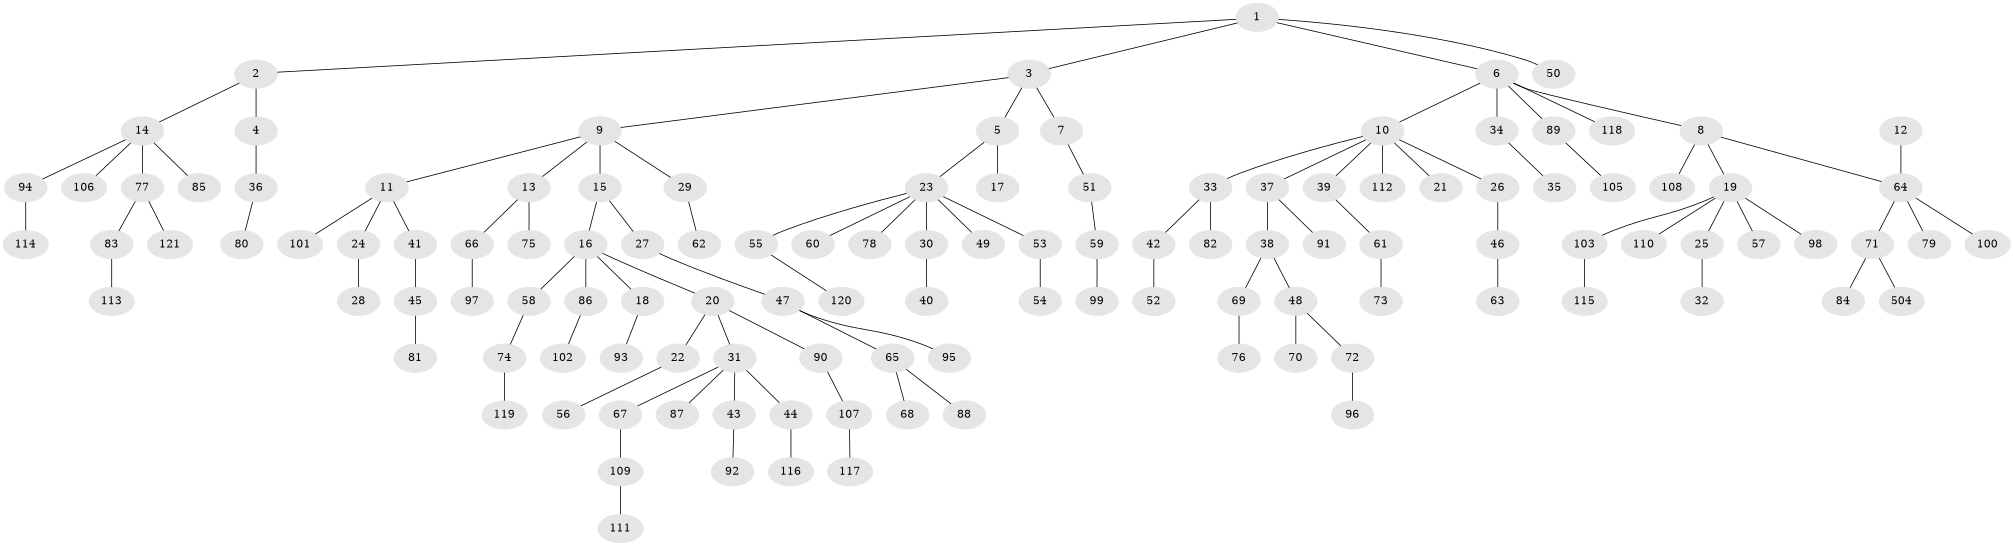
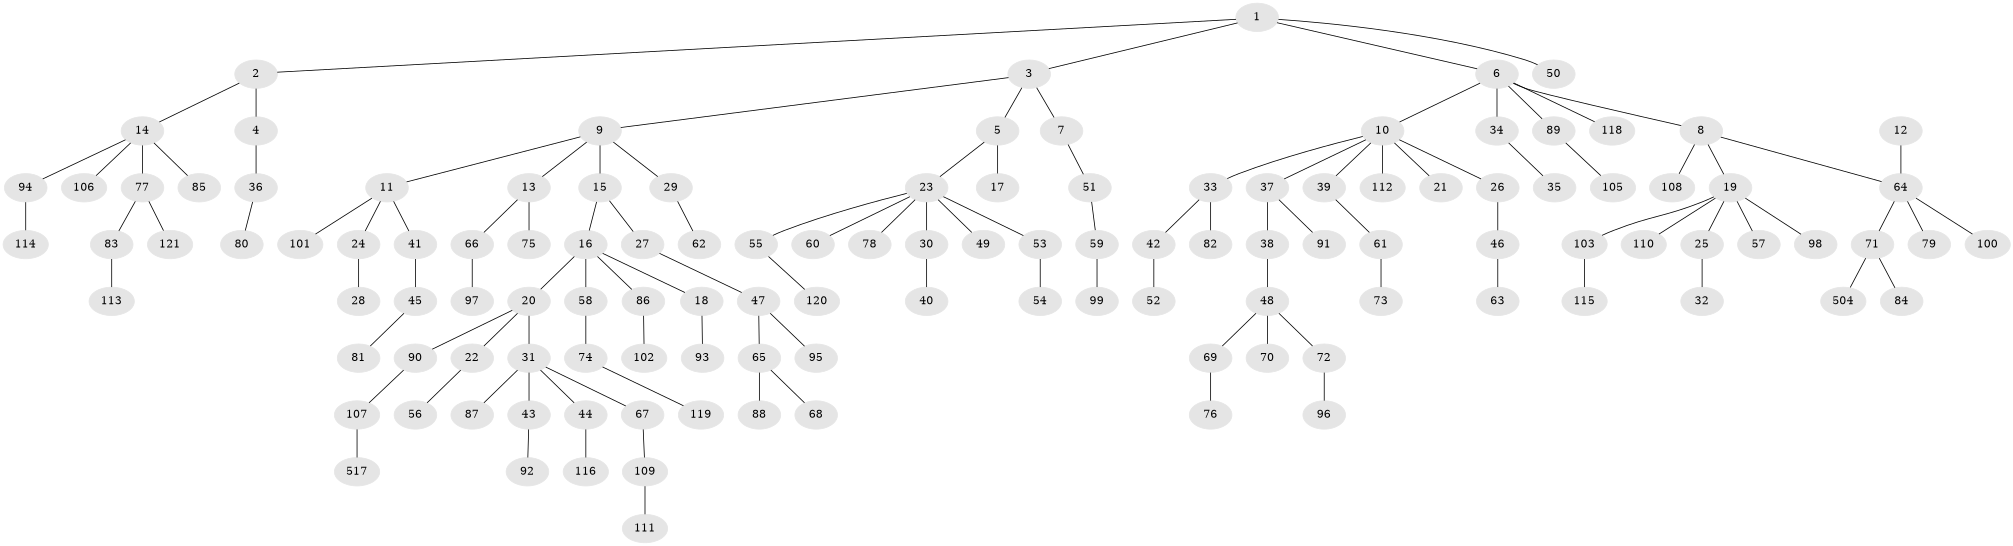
  graph {
    node [color=gray90 style=filled]
    1
    2
    3
    6
    50
    4
    14
    5
    7
    9
    8
    10
    34
    89
    118
    36
    77
    85
    94
    106
    17
    23
    51
    11
    13
    15
    29
    80
    30
    49
    53
    55
    60
    78
    19
    108
    64
    21
    26
    33
    37
    39
    112
    35
    105
    59
    12
    25
    57
    98
    103
    110
    24
    41
    101
    66
    75
    16
    27
    62
    46
    42
    82
    38
    91
    61
    28
    45
    71
    79
    100
    97
    83
    121
    114
    18
    20
    58
    86
    47
    93
    22
    31
    90
    74
    102
    32
    115
    56
    43
    44
    67
    87
    107
    40
    54
    120
    63
    65
    95
    92
    116
    109
    52
    48
    69
    70
    72
    73
    81
    68
    88
    76
    96
    99
    119
    84
    n118 [label=504]
    111
    113
-   117
+   117 [label=517]
    1 -- 2
    1 -- 3
    1 -- 6
    1 -- 50
    2 -- 4
    2 -- 14
    3 -- 5
    3 -- 7
    3 -- 9
    6 -- 8
    6 -- 10
    6 -- 34
    6 -- 89
    6 -- 118
    4 -- 36
    14 -- 77
    14 -- 85
    14 -- 94
    14 -- 106
    5 -- 17
    5 -- 23
    7 -- 51
    9 -- 11
    9 -- 13
    9 -- 15
    9 -- 29
    8 -- 19
    8 -- 108
    8 -- 64
    10 -- 21
    10 -- 26
    10 -- 33
    10 -- 37
    10 -- 39
    10 -- 112
    34 -- 35
    89 -- 105
    36 -- 80
    77 -- 83
    77 -- 121
    94 -- 114
    23 -- 30
    23 -- 49
    23 -- 53
    23 -- 55
    23 -- 60
    23 -- 78
    51 -- 59
    11 -- 24
    11 -- 41
    11 -- 101
    13 -- 66
    13 -- 75
    15 -- 16
    15 -- 27
    29 -- 62
    30 -- 40
    53 -- 54
    55 -- 120
    19 -- 25
    19 -- 57
    19 -- 98
    19 -- 103
    19 -- 110
    64 -- 71
    64 -- 79
    64 -- 100
    26 -- 46
    33 -- 42
    33 -- 82
    37 -- 38
    37 -- 91
    39 -- 61
    59 -- 99
    12 -- 64
    25 -- 32
    103 -- 115
    24 -- 28
    41 -- 45
    66 -- 97
    16 -- 18
    16 -- 20
    16 -- 58
    16 -- 86
    27 -- 47
    46 -- 63
    42 -- 52
    38 -- 48
    61 -- 73
    45 -- 81
    71 -- 84
    71 -- n118
    83 -- 113
    18 -- 93
    20 -- 22
    20 -- 31
    20 -- 90
    58 -- 74
    86 -- 102
    47 -- 65
    47 -- 95
    22 -- 56
    31 -- 43
    31 -- 44
    31 -- 67
    31 -- 87
    90 -- 107
    74 -- 119
    43 -- 92
    44 -- 116
    67 -- 109
    107 -- 117
    65 -- 68
    65 -- 88
    109 -- 111
-   38 -- 69
+   48 -- 69
    48 -- 70
    48 -- 72
    69 -- 76
    72 -- 96
  }
